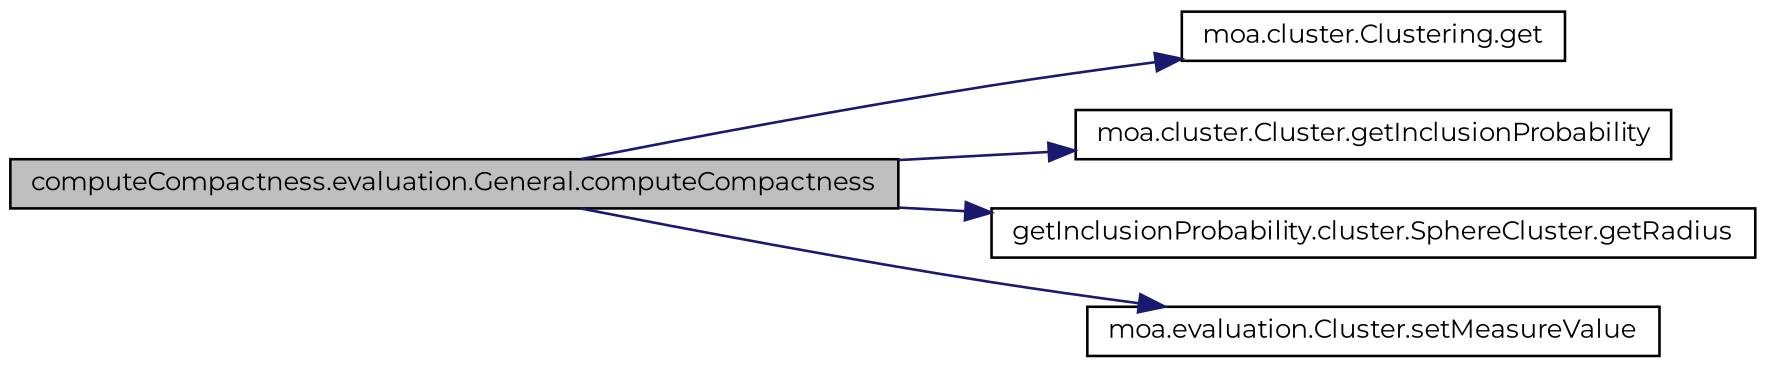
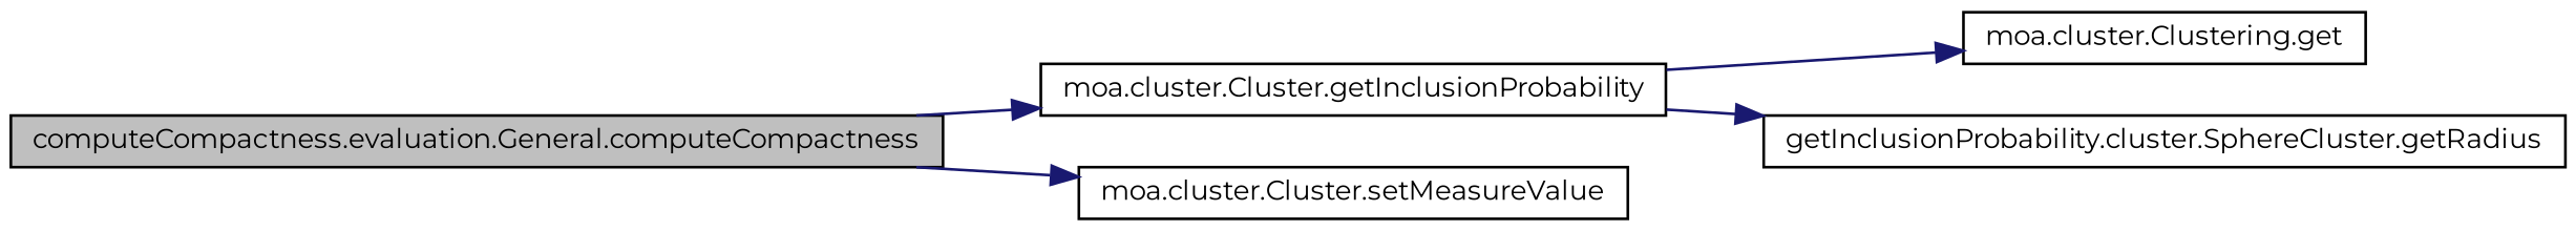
  digraph {
    fontname=Montserrat
    rankdir=LR
    node [color=black fillcolor=white fontname=Montserrat fontsize=10 shape=record style=filled]
    edge [color=midnightblue fontname=Montserrat fontsize=10 labelfontname=Helvetica labelfontsize=10 style=solid]
    n1 [fillcolor=grey75 fontcolor=black height=0.2 label="computeCompactness.evaluation.General.computeCompactness" width=0.4]
    n2 [height=0.2 label="moa.cluster.Clustering.get" width=0.4]
    n3 [height=0.2 label="moa.cluster.Cluster.getInclusionProbability" width=0.4]
    n4 [height=0.2 label="getInclusionProbability.cluster.SphereCluster.getRadius" width=0.4]
-   n5 [height=0.2 label="moa.evaluation.Cluster.setMeasureValue" width=0.4]
-   n1 -> n2
+   n5 [height=0.2 label="moa.cluster.Cluster.setMeasureValue" width=0.4]
+   n3 -> n2
    n1 -> n3
-   n1 -> n4
+   n3 -> n4
    n1 -> n5
  }
